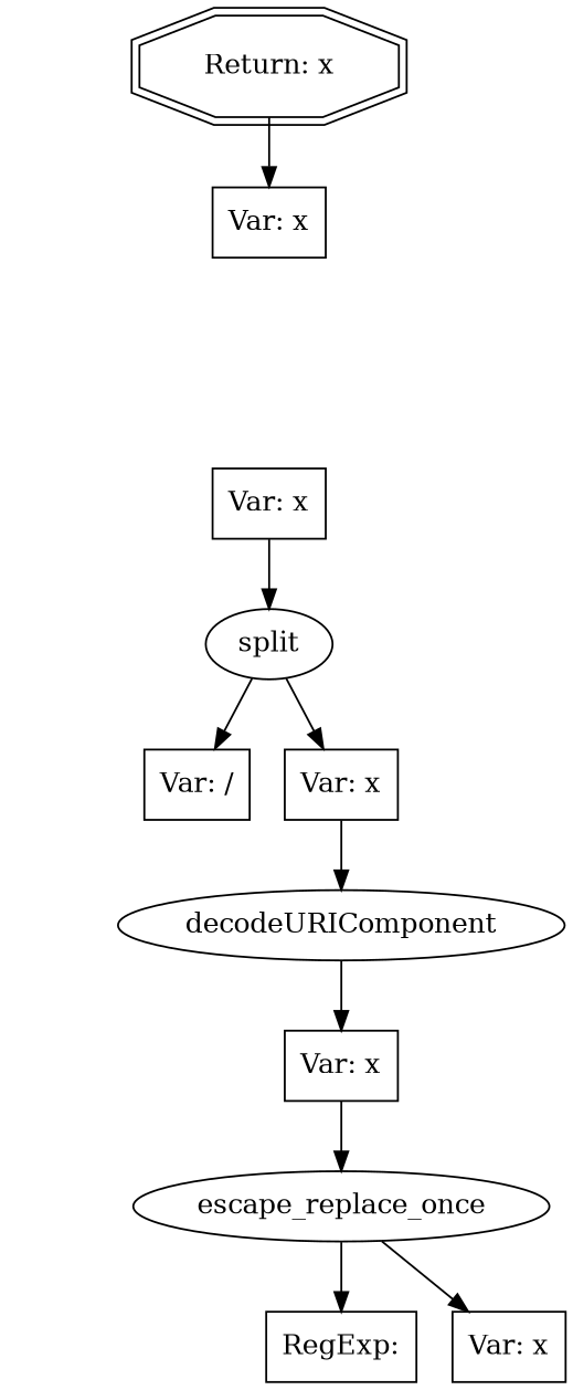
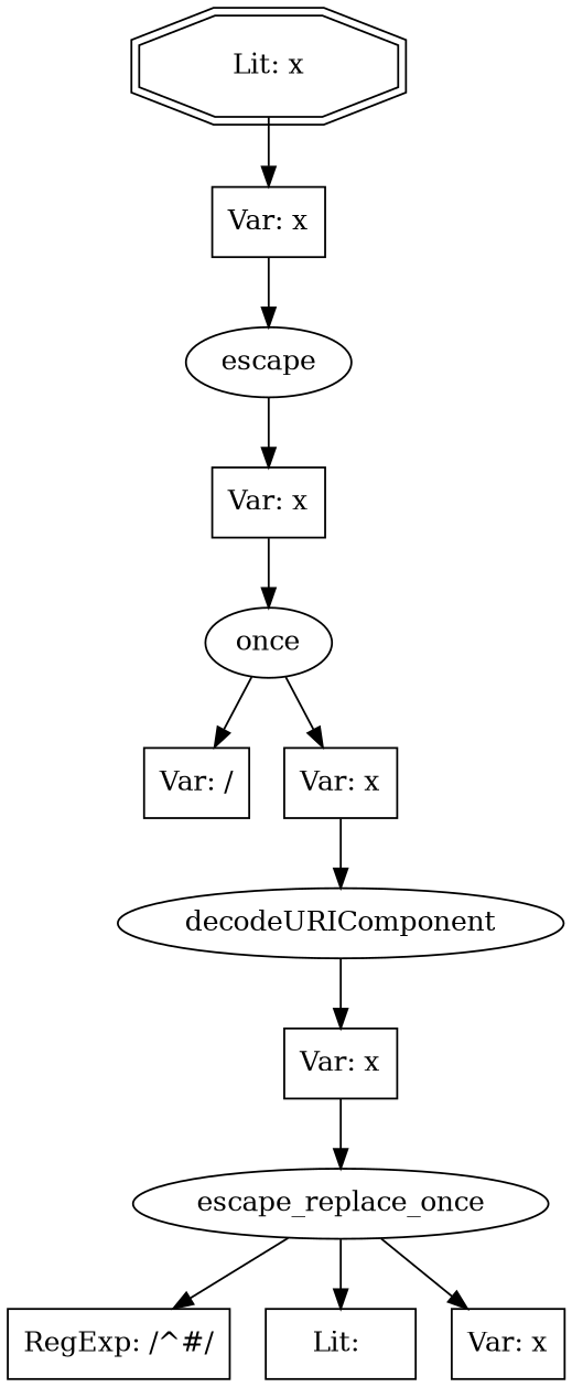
  digraph {
    node [shape=box]
    n1 [label=escape_replace_once shape=ellipse]
-   n3 [label="RegExp:"]
+   n2 [label="RegExp: /^#/"]
+   n3 [label="Lit: "]
    n4 [label="Var: x"]
    n5 [label=decodeURIComponent shape=ellipse]
    n6 [label="Var: x"]
-   n7 [label=split shape=ellipse]
+   n7 [label=once shape=ellipse]
    n8 [label="Var: /"]
    n9 [label="Var: x"]
+   n10 [label=escape shape=ellipse]
    n11 [label="Var: x"]
    n12 [label="Var: x"]
-   n13 [label="Return: x" shape=doubleoctagon]
+   n13 [label="Lit: x" shape=doubleoctagon]
+   n1 -> n2
    n1 -> n3
    n1 -> n4
    n5 -> n6
    n6 -> n1
    n7 -> n8
    n7 -> n9
    n9 -> n5
+   n10 -> n11
    n11 -> n7
+   n12 -> n10
    n13 -> n12
  }
